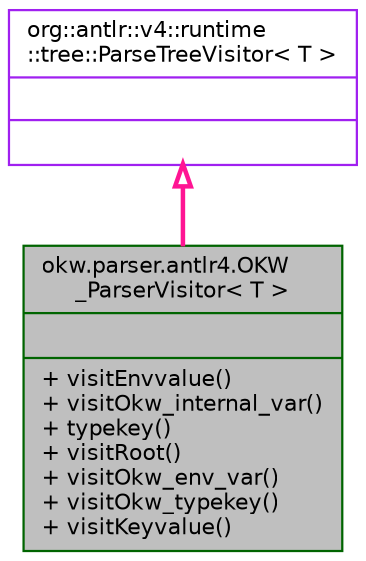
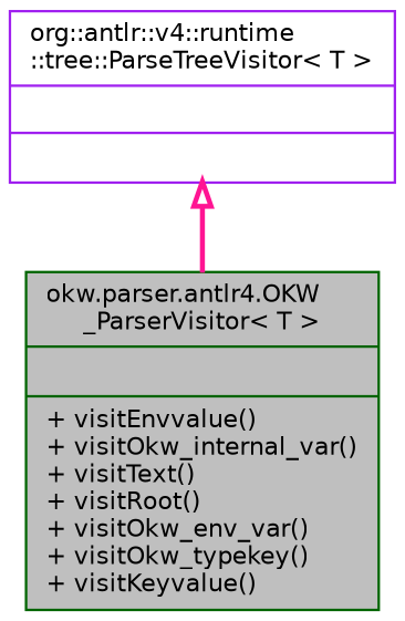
  digraph {
    node [fontname=Helvetica fontsize=10 shape=record style=filled]
-   n1 [color=darkgreen fillcolor=grey75 fontcolor=black height=0.2 label="{okw.parser.antlr4.OKW\l_ParserVisitor\< T \>\n||+ visitEnvvalue()\l+ visitOkw_internal_var()\l+ typekey()\l+ visitRoot()\l+ visitOkw_env_var()\l+ visitOkw_typekey()\l+ visitKeyvalue()\l}" width=0.4]
+   n1 [color=darkgreen fillcolor=grey75 fontcolor=black height=0.2 label="{okw.parser.antlr4.OKW\l_ParserVisitor\< T \>\n||+ visitEnvvalue()\l+ visitOkw_internal_var()\l+ visitText()\l+ visitRoot()\l+ visitOkw_env_var()\l+ visitOkw_typekey()\l+ visitKeyvalue()\l}" width=0.4]
    n2 [color=purple fillcolor=white height=0.2 label="{org::antlr::v4::runtime\l::tree::ParseTreeVisitor\< T \>\n||}" width=0.4]
    n2 -> n1 [arrowtail=onormal color=deeppink dir=back fontname=Helvetica fontsize=10 labelfontname=Helvetica labelfontsize=10 style=bold]
  }
